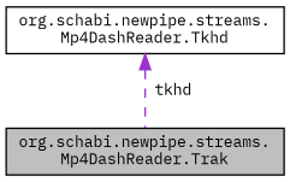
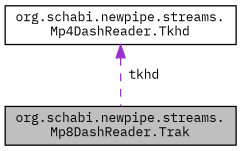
  digraph {
    fontname="IBM Plex Mono"
    node [color=black fontname="IBM Plex Mono" fontsize=10 shape=record style=filled]
-   n1 [fillcolor=grey75 fontcolor=black height=0.2 label="org.schabi.newpipe.streams.\lMp4DashReader.Trak" width=0.4]
+   n1 [fillcolor=grey75 fontcolor=black height=0.2 label="org.schabi.newpipe.streams.\lMp8DashReader.Trak" width=0.4]
    n2 [fillcolor=white height=0.2 label="org.schabi.newpipe.streams.\lMp4DashReader.Tkhd" width=0.4]
    n2 -> n1 [color=darkorchid3 dir=back fontname="IBM Plex Mono" fontsize=10 label=" tkhd" labelfontname=Helvetica labelfontsize=10 style=dashed]
  }
